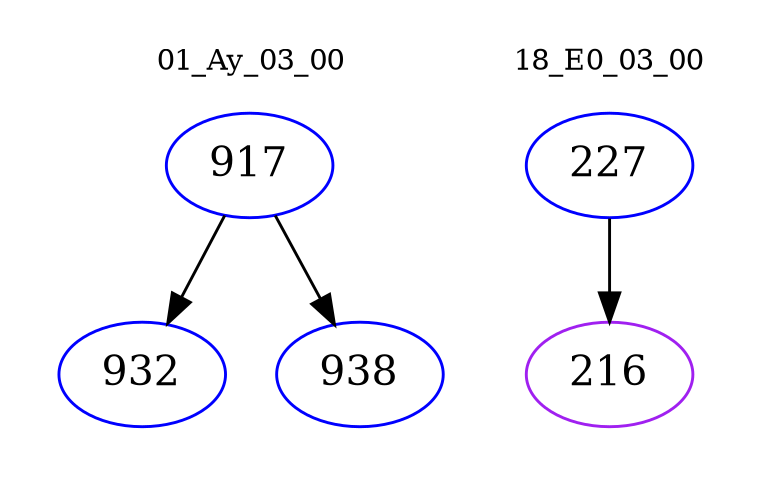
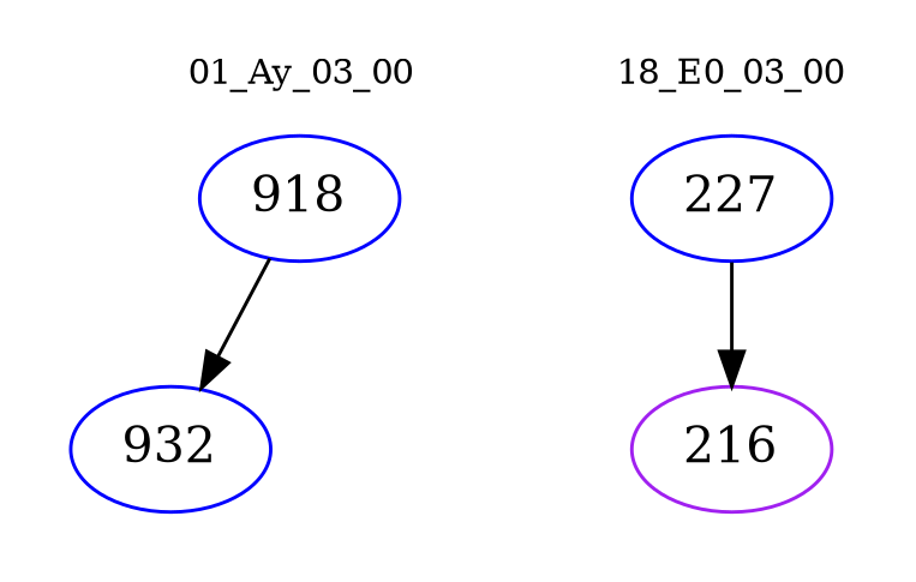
  digraph {
    node [color=blue]
    edge [color=black]
-   n1 [label=917]
+   n1 [label=918]
    n2 [label=932]
-   n3 [label=938]
    n4 [label=227]
    n5 [color=purple label=216]
    subgraph cluster_1 {
      color=white
      fontsize=10
      label="01_Ay_03_00"
      n1
      n2
-     n3
    }
    subgraph cluster_2 {
      color=white
      fontsize=10
      label="18_E0_03_00"
      n4
      n5
    }
    n1 -> n2
-   n1 -> n3
    n4 -> n5
  }
